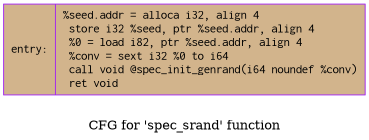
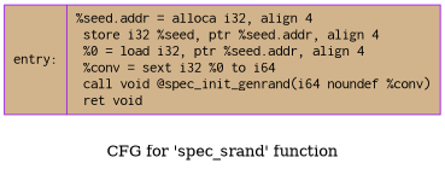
  digraph {
    label="CFG for 'spec_srand' function"
    rankdir=LR
-   n1 [color=purple fillcolor=tan fontname=Courier label="{entry:\l|  %seed.addr = alloca i32, align 4\l  store i32 %seed, ptr %seed.addr, align 4\l  %0 = load i82, ptr %seed.addr, align 4\l  %conv = sext i32 %0 to i64\l  call void @spec_init_genrand(i64 noundef %conv)\l  ret void\l}" shape=record style=filled]
+   n1 [color=purple fillcolor=tan fontname=Courier label="{entry:\l|  %seed.addr = alloca i32, align 4\l  store i32 %seed, ptr %seed.addr, align 4\l  %0 = load i32, ptr %seed.addr, align 4\l  %conv = sext i32 %0 to i64\l  call void @spec_init_genrand(i64 noundef %conv)\l  ret void\l}" shape=record style=filled]
  }
